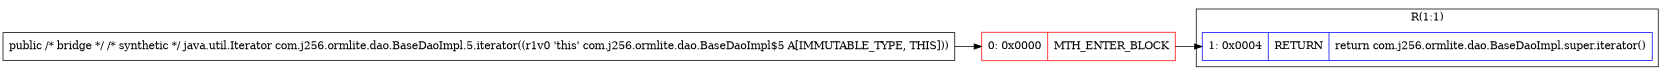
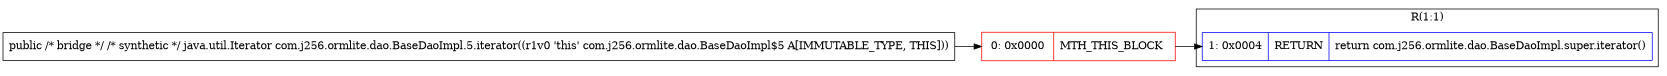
  digraph {
    rankdir=LR
    node [shape=record]
    n1 [color=blue label="{1\:\ 0x0004|RETURN\l|return com.j256.ormlite.dao.BaseDaoImpl.super.iterator()\l}"]
-   n2 [color=red label="{0\:\ 0x0000|MTH_ENTER_BLOCK\l}"]
+   n2 [color=red label="{0\:\ 0x0000|MTH_THIS_BLOCK\l}"]
    n3 [label="{public \/* bridge *\/ \/* synthetic *\/ java.util.Iterator com.j256.ormlite.dao.BaseDaoImpl.5.iterator((r1v0 'this' com.j256.ormlite.dao.BaseDaoImpl$5 A[IMMUTABLE_TYPE, THIS])) }"]
    subgraph cluster_1 {
      label="R(1:1)"
      n1
    }
    n2 -> n1
    n3 -> n2
  }
